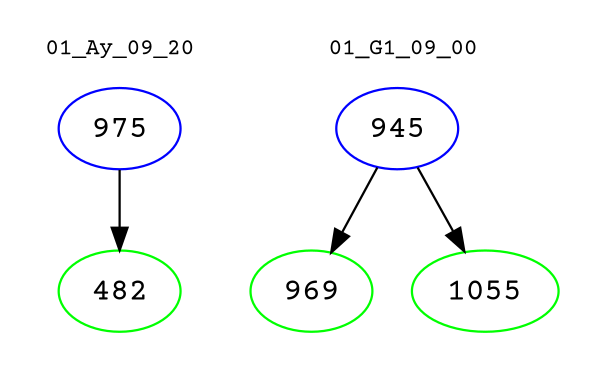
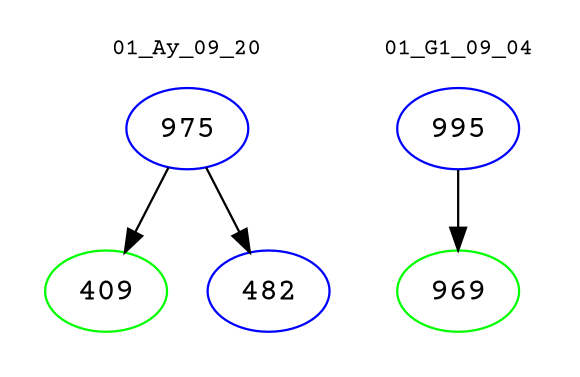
  digraph {
    fontname="Courier Prime"
    node [color=green fontname="Courier Prime"]
    edge [color=black fontname="Courier Prime"]
    n1 [color=blue label=975]
-   n3 [label=482]
-   n4 [color=blue label=945]
+   n2 [label=409]
+   n3 [color=blue label=482]
+   n4 [color=blue label=995]
    n5 [label=969]
-   n6 [label=1055]
    subgraph cluster_1 {
      color=white
      fontsize=10
      label="01_Ay_09_20"
      n1
+     n2
      n3
    }
    subgraph cluster_2 {
      color=white
      fontsize=10
-     label="01_G1_09_00"
+     label="01_G1_09_04"
      n4
      n5
-     n6
    }
+   n1 -> n2
    n1 -> n3
    n4 -> n5
-   n4 -> n6
  }
